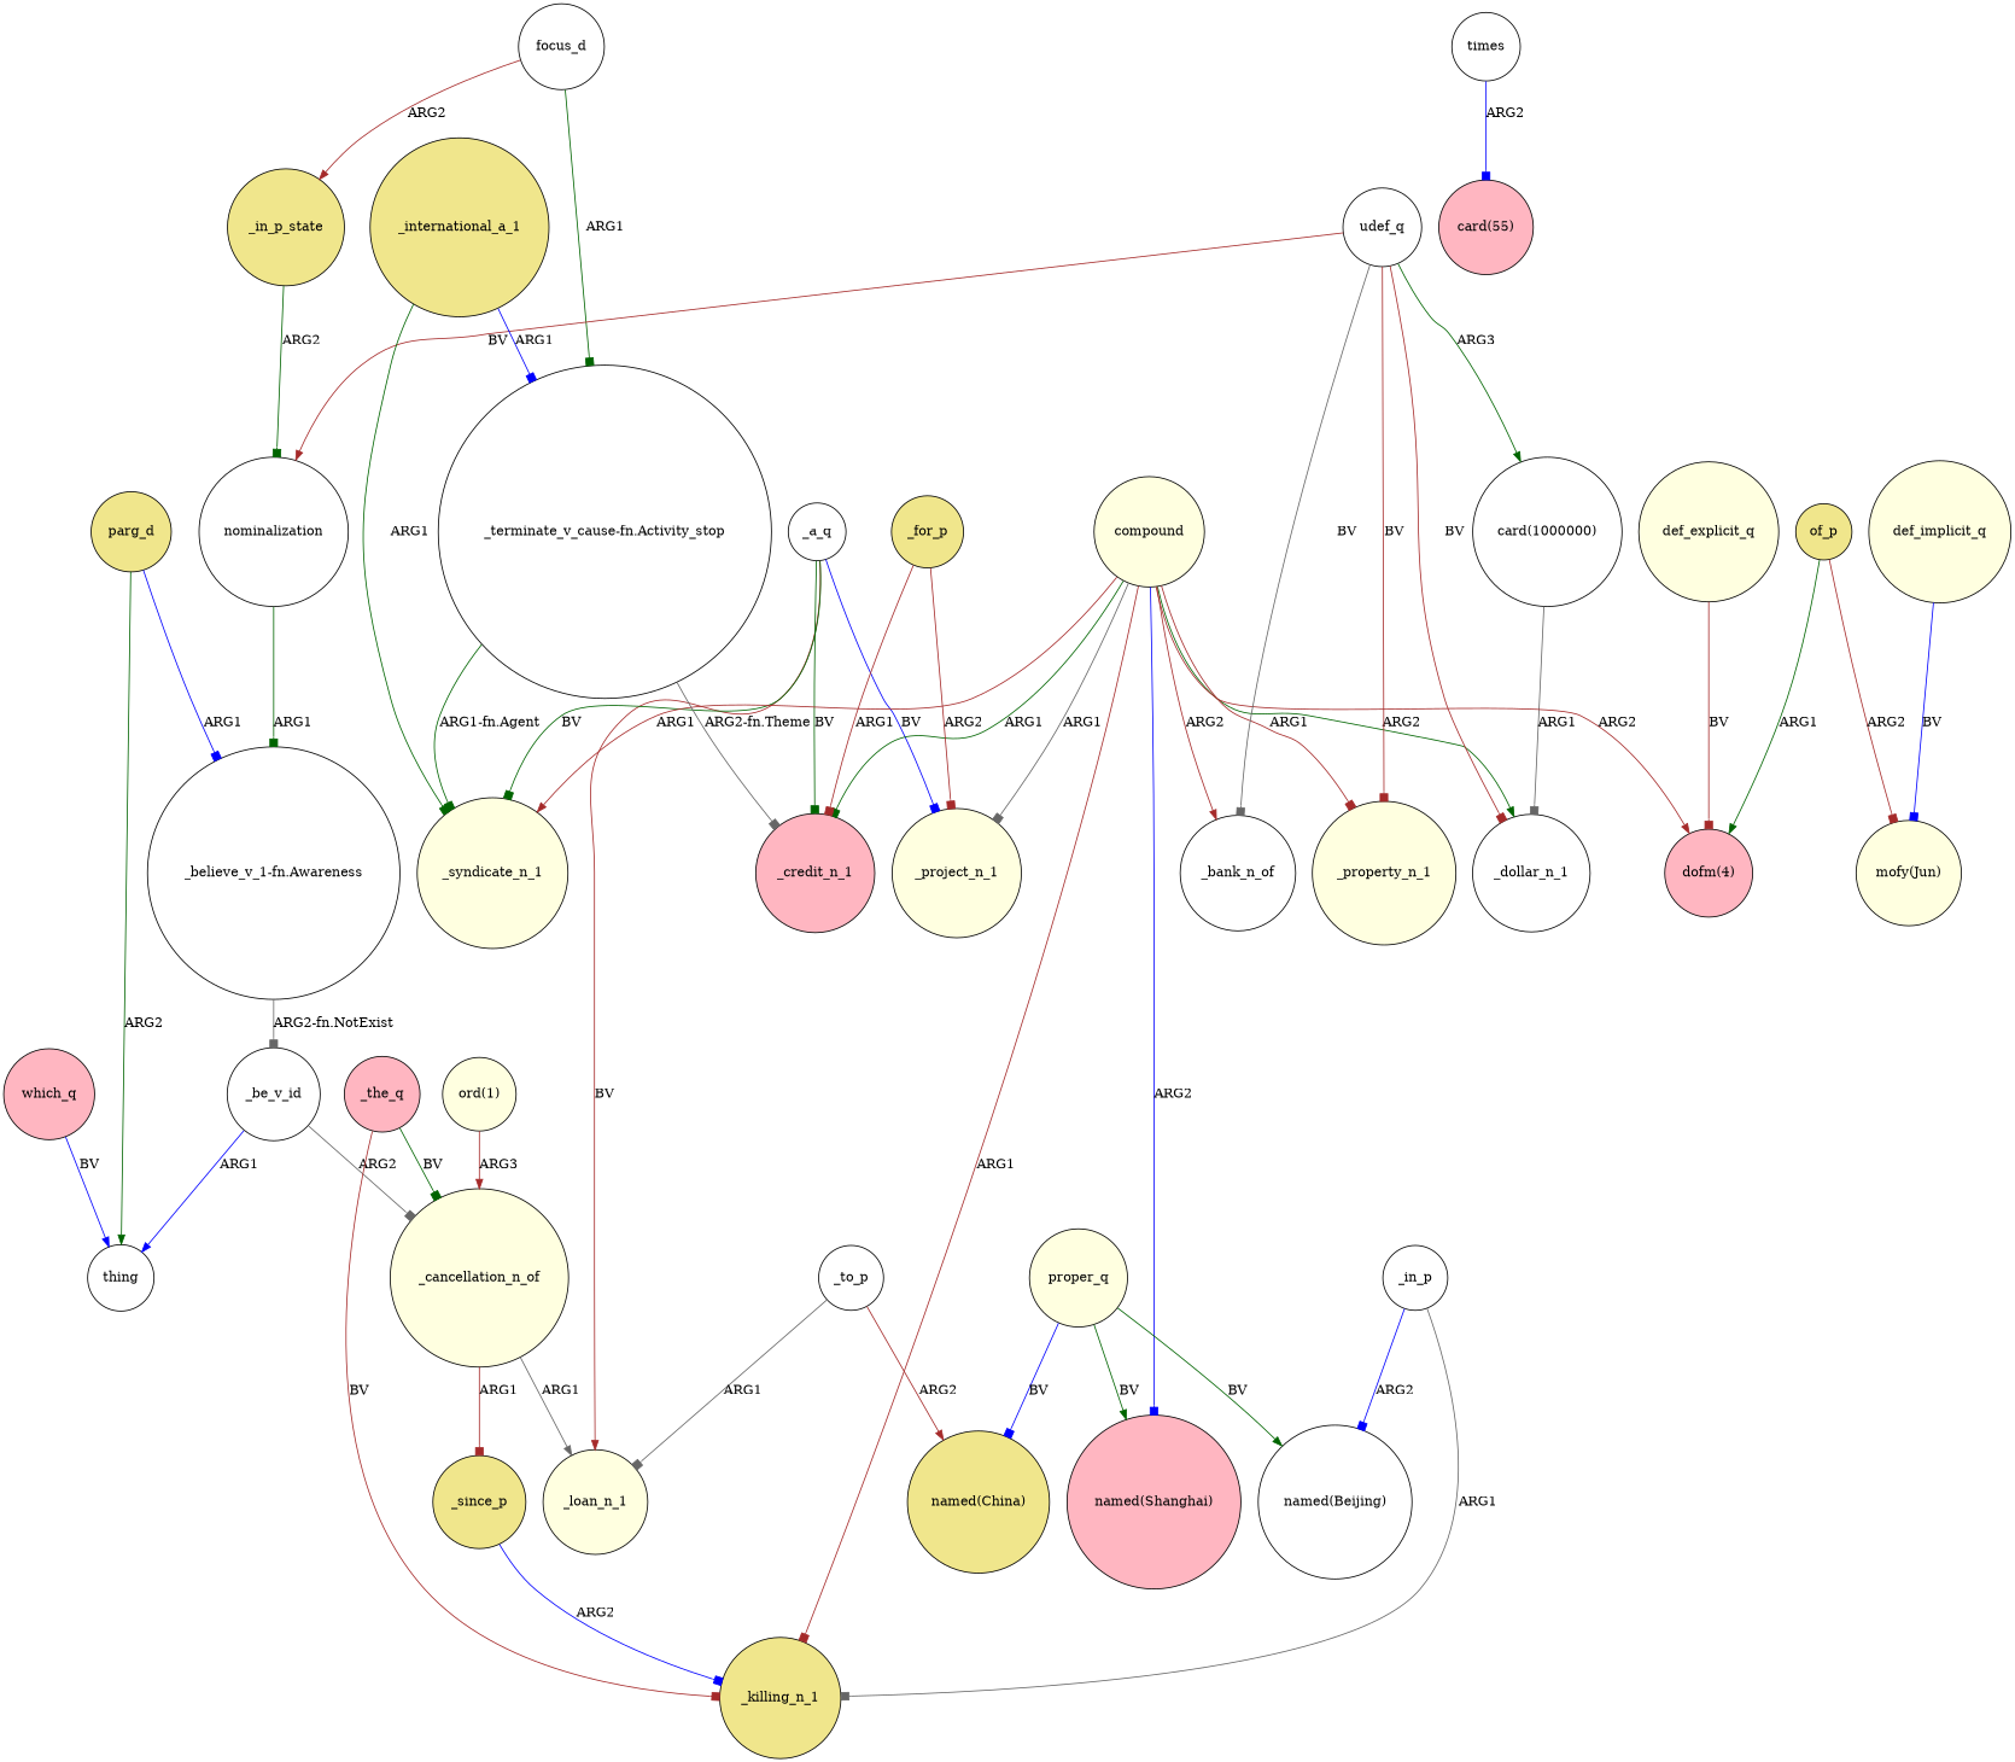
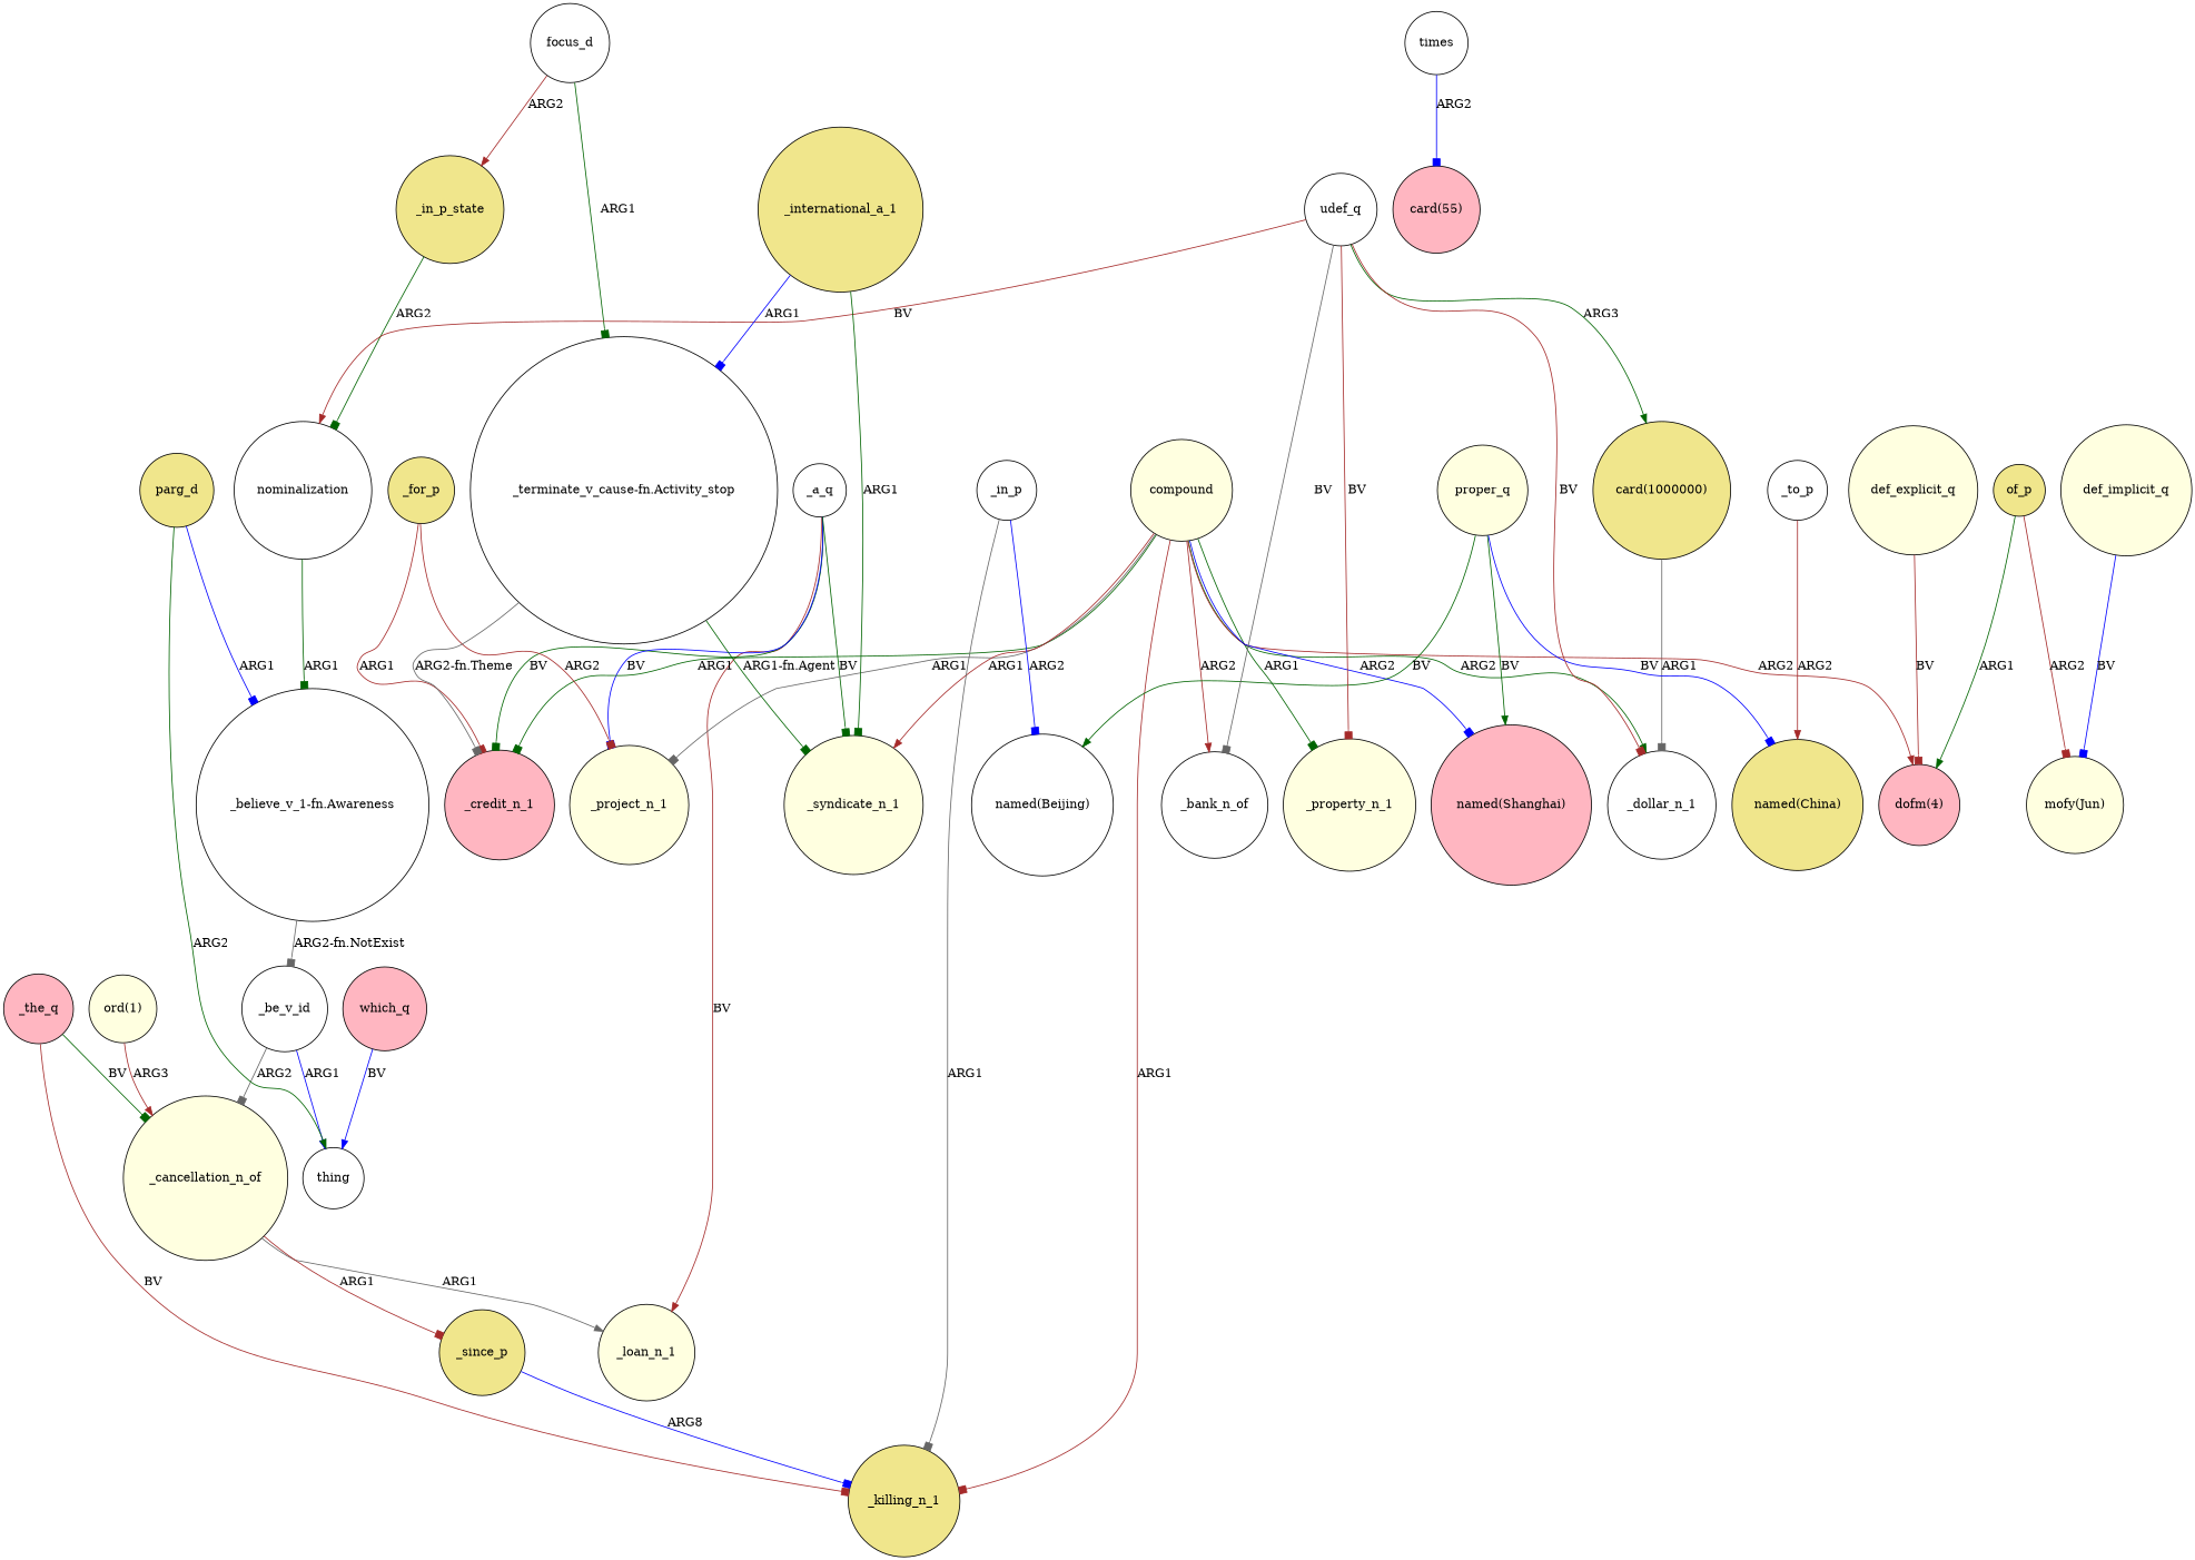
  digraph {
    node [fillcolor=white shape=circle style=filled]
    edge [arrowhead=box color=brown]
    _loan_n_1 [fillcolor=lightyellow]
    _a_q
    _credit_n_1 [fillcolor=lightpink]
    _project_n_1 [fillcolor=lightyellow]
    _syndicate_n_1 [fillcolor=lightyellow]
-   "card(1000000)"
+   "card(1000000)" [fillcolor=khaki]
    _dollar_n_1
    compound [fillcolor=lightyellow]
    _property_n_1 [fillcolor=lightyellow]
    _bank_n_of
    "dofm(4)" [fillcolor=lightpink]
    _killing_n_1 [fillcolor=khaki]
    "named(Shanghai)" [fillcolor=lightpink]
    _for_p [fillcolor=khaki]
    "_believe_v_1-fn.Awareness"
    _be_v_id
    thing
    _cancellation_n_of [fillcolor=lightyellow]
    _since_p [fillcolor=khaki]
    def_explicit_q [fillcolor=lightyellow]
    parg_d [fillcolor=khaki]
    of_p [fillcolor=khaki]
    "mofy(Jun)" [fillcolor=lightyellow]
    _to_p
    "named(China)" [fillcolor=khaki]
    _the_q [fillcolor=lightpink]
    _in_p_state [fillcolor=khaki]
    focus_d
    "_terminate_v_cause-fn.Activity_stop"
    nominalization
    "ord(1)" [fillcolor=lightyellow]
    "card(55)" [fillcolor=lightpink]
    times
    def_implicit_q [fillcolor=lightyellow]
    proper_q [fillcolor=lightyellow]
    "named(Beijing)"
    udef_q
    _in_p
    _international_a_1 [fillcolor=khaki]
    which_q [fillcolor=lightpink]
    _a_q -> _loan_n_1 [arrowhead=normal label=BV]
    _a_q -> _credit_n_1 [color=darkgreen label=BV]
    _a_q -> _project_n_1 [color=blue label=BV]
    _a_q -> _syndicate_n_1 [color=darkgreen label=BV]
    "card(1000000)" -> _dollar_n_1 [color=gray40 label=ARG1]
    compound -> _credit_n_1 [color=darkgreen label=ARG1]
    compound -> _project_n_1 [color=gray40 label=ARG1]
    compound -> _syndicate_n_1 [arrowhead=normal label=ARG1]
    compound -> _dollar_n_1 [arrowhead=normal color=darkgreen label=ARG2]
-   compound -> _property_n_1 [label=ARG1]
+   compound -> _property_n_1 [color=darkgreen label=ARG1]
    compound -> _bank_n_of [arrowhead=normal label=ARG2]
    compound -> "dofm(4)" [arrowhead=normal label=ARG2]
    compound -> _killing_n_1 [label=ARG1]
    compound -> "named(Shanghai)" [color=blue label=ARG2]
    _for_p -> _credit_n_1 [label=ARG1]
    _for_p -> _project_n_1 [label=ARG2]
    "_believe_v_1-fn.Awareness" -> _be_v_id [color=gray40 label="ARG2-fn.NotExist"]
    _be_v_id -> thing [arrowhead=normal color=blue label=ARG1]
    _be_v_id -> _cancellation_n_of [color=gray40 label=ARG2]
    _cancellation_n_of -> _loan_n_1 [arrowhead=normal color=gray40 label=ARG1]
    _cancellation_n_of -> _since_p [label=ARG1]
-   _since_p -> _killing_n_1 [color=blue label=ARG2]
+   _since_p -> _killing_n_1 [color=blue label=ARG8]
    def_explicit_q -> "dofm(4)" [label=BV]
    parg_d -> "_believe_v_1-fn.Awareness" [color=blue label=ARG1]
    parg_d -> thing [arrowhead=normal color=darkgreen label=ARG2]
    of_p -> "dofm(4)" [arrowhead=normal color=darkgreen label=ARG1]
    of_p -> "mofy(Jun)" [label=ARG2]
-   _to_p -> _loan_n_1 [color=gray40 label=ARG1]
    _to_p -> "named(China)" [arrowhead=normal label=ARG2]
    _the_q -> _killing_n_1 [label=BV]
    _the_q -> _cancellation_n_of [color=darkgreen label=BV]
    _in_p_state -> nominalization [color=darkgreen label=ARG2]
    focus_d -> _in_p_state [arrowhead=normal label=ARG2]
    focus_d -> "_terminate_v_cause-fn.Activity_stop" [color=darkgreen label=ARG1]
    "_terminate_v_cause-fn.Activity_stop" -> _credit_n_1 [color=gray40 label="ARG2-fn.Theme"]
    "_terminate_v_cause-fn.Activity_stop" -> _syndicate_n_1 [color=darkgreen label="ARG1-fn.Agent"]
    nominalization -> "_believe_v_1-fn.Awareness" [color=darkgreen label=ARG1]
    "ord(1)" -> _cancellation_n_of [arrowhead=normal label=ARG3]
    times -> "card(55)" [color=blue label=ARG2]
    def_implicit_q -> "mofy(Jun)" [color=blue label=BV]
    proper_q -> "named(Shanghai)" [arrowhead=normal color=darkgreen label=BV]
    proper_q -> "named(China)" [color=blue label=BV]
    proper_q -> "named(Beijing)" [arrowhead=normal color=darkgreen label=BV]
    udef_q -> "card(1000000)" [arrowhead=normal color=darkgreen label=ARG3]
    udef_q -> _dollar_n_1 [label=BV]
    udef_q -> _property_n_1 [label=BV]
    udef_q -> _bank_n_of [color=gray40 label=BV]
    udef_q -> nominalization [arrowhead=normal label=BV]
    _in_p -> _killing_n_1 [color=gray40 label=ARG1]
    _in_p -> "named(Beijing)" [color=blue label=ARG2]
    _international_a_1 -> _syndicate_n_1 [color=darkgreen label=ARG1]
    _international_a_1 -> "_terminate_v_cause-fn.Activity_stop" [color=blue label=ARG1]
    which_q -> thing [arrowhead=normal color=blue label=BV]
  }
